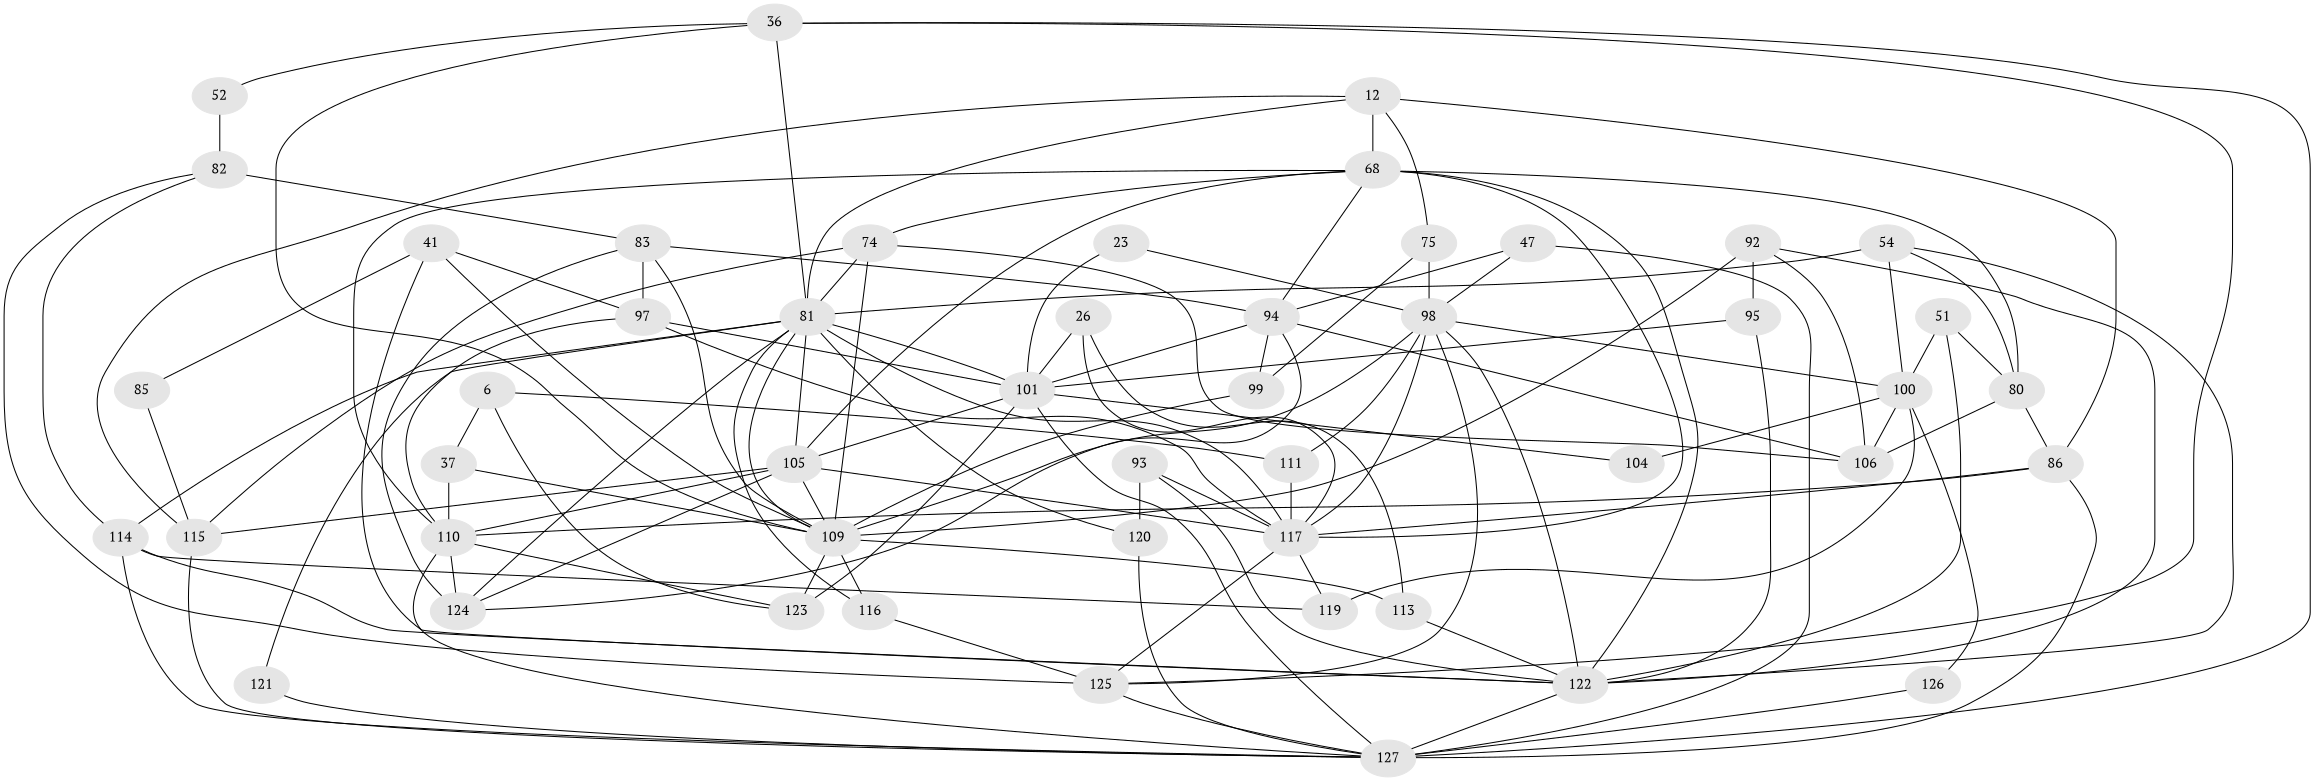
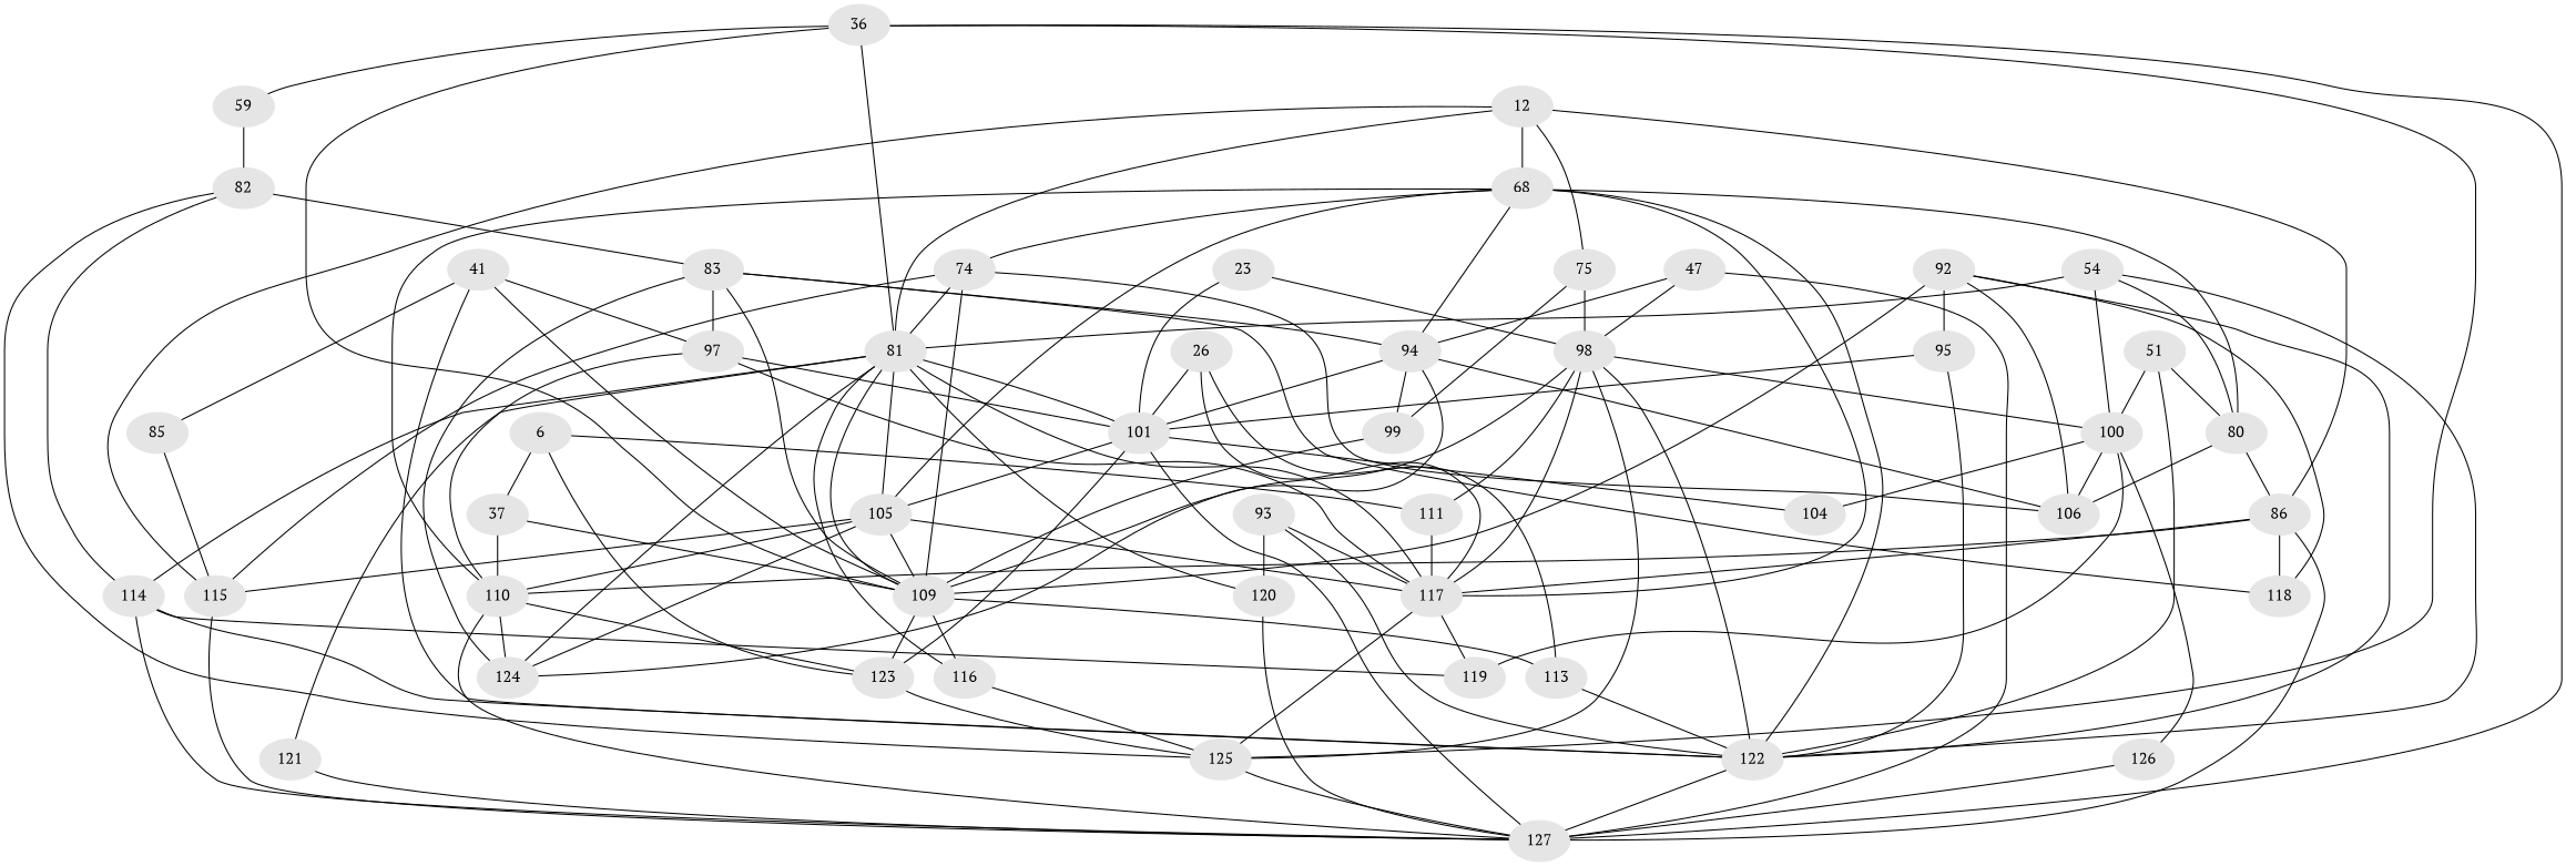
  graph {
    fontname="PT Serif"
    node [color=gray90 fontname="PT Serif" style=filled]
    edge [fontname="PT Serif"]
    6
    37
    111 [super="+108"]
    123
    109 [super="+72+46"]
    110 [super="+21+96"]
    117 [super="+45+70"]
    125 [super="+93+102"]
    68 [super="+48"]
    122 [super="+10+73+103"]
    94 [super="+11+67"]
    80
    74
    105 [super="+29+87+77+57"]
    12
    75 [super="+59"]
    81 [super="+58+79+18+65"]
    86 [super="+8"]
    115 [super="+91+16"]
    98 [super="+33+66"]
    99 [super="+71"]
    101 [super="+43+35"]
    120 [super="+28"]
    114 [super="+89"]
    116
    121
    124 [super="+78+112+39"]
    127 [super="+50+76+107"]
+   118
    100 [super="+63+90"]
    23
    104
    26
    113 [super="+56"]
    119
    36 [super="+2+25"]
-   52
+   52 [label=59]
    82 [super="+20"]
    106 [super="+49"]
    126
    41
    85
    97 [super="+17+61+34"]
    47
    51
    83 [super="+40+69"]
    n47 [label=93]
    54 [super="+42"]
    92 [super="+32"]
    95 [super="+9"]
    6 -- 37
    6 -- 111 [weight=2]
    6 -- 123
    37 -- 109
    37 -- 110
    111 -- 117
+   123 -- 125
    109 -- 123
    109 -- 116 [weight=2]
    109 -- 113 [weight=2]
    110 -- 123
    110 -- 124 [weight=2]
    110 -- 127
    117 -- 125 [weight=2]
    117 -- 119
    125 -- 127
    68 -- 110
    68 -- 117 [weight=2]
    68 -- 122 [weight=2]
    68 -- 94
    68 -- 80
    68 -- 74
    68 -- 105
    122 -- 127 [weight=2]
    94 -- 99
    94 -- 101 [weight=2]
    94 -- 124
    94 -- 106
    80 -- 86
    80 -- 106
    74 -- 109
    74 -- 81
    74 -- 115
    74 -- 106
    105 -- 109 [weight=2]
    105 -- 110 [weight=3]
    105 -- 117
    105 -- 115 [weight=3]
    105 -- 124
    12 -- 68 [weight=2]
    12 -- 75 [weight=2]
    12 -- 81
    12 -- 86
    12 -- 115
    75 -- 98 [weight=2]
    75 -- 99
    81 -- 109
    81 -- 117 [weight=2]
    81 -- 105
    81 -- 101 [weight=2]
    81 -- 120
    81 -- 114
    81 -- 116
    81 -- 121
    81 -- 124
    86 -- 110
    86 -- 117
    86 -- 127
+   86 -- 118
    115 -- 127
    98 -- 111
    98 -- 109 [weight=2]
    98 -- 117
    98 -- 125
    98 -- 122 [weight=2]
    98 -- 100
    99 -- 109
    101 -- 123 [weight=2]
    101 -- 105 [weight=3]
    101 -- 127
    101 -- 104
    120 -- 127 [weight=2]
    114 -- 122
    114 -- 127
    114 -- 119 [weight=2]
    116 -- 125
    121 -- 127
    100 -- 104
    100 -- 119
    100 -- 106 [weight=2]
    100 -- 126
    23 -- 98
    23 -- 101
    26 -- 117
    26 -- 101
    26 -- 113
    113 -- 122 [weight=2]
    36 -- 109 [weight=2]
    36 -- 125 [weight=2]
    36 -- 81
    36 -- 127
    36 -- 52
    52 -- 82
    82 -- 125
    82 -- 114
    82 -- 83 [weight=2]
    126 -- 127
    41 -- 109
    41 -- 122
    41 -- 85
    41 -- 97 [weight=2]
    85 -- 115
    97 -- 110
    97 -- 117 [weight=2]
    97 -- 101 [weight=2]
    47 -- 94
    47 -- 98
    47 -- 127 [weight=3]
    51 -- 122
    51 -- 80
    51 -- 100
    83 -- 109 [weight=2]
    83 -- 94
    83 -- 124 [weight=2]
+   83 -- 118
    83 -- 97
    n47 -- 117
    n47 -- 122
    n47 -- 120 [weight=2]
    54 -- 122
    54 -- 80
    54 -- 81
    54 -- 100 [weight=3]
    92 -- 109 [weight=5]
    92 -- 122
+   92 -- 118
    92 -- 106
    92 -- 95
    95 -- 122
    95 -- 101
  }
